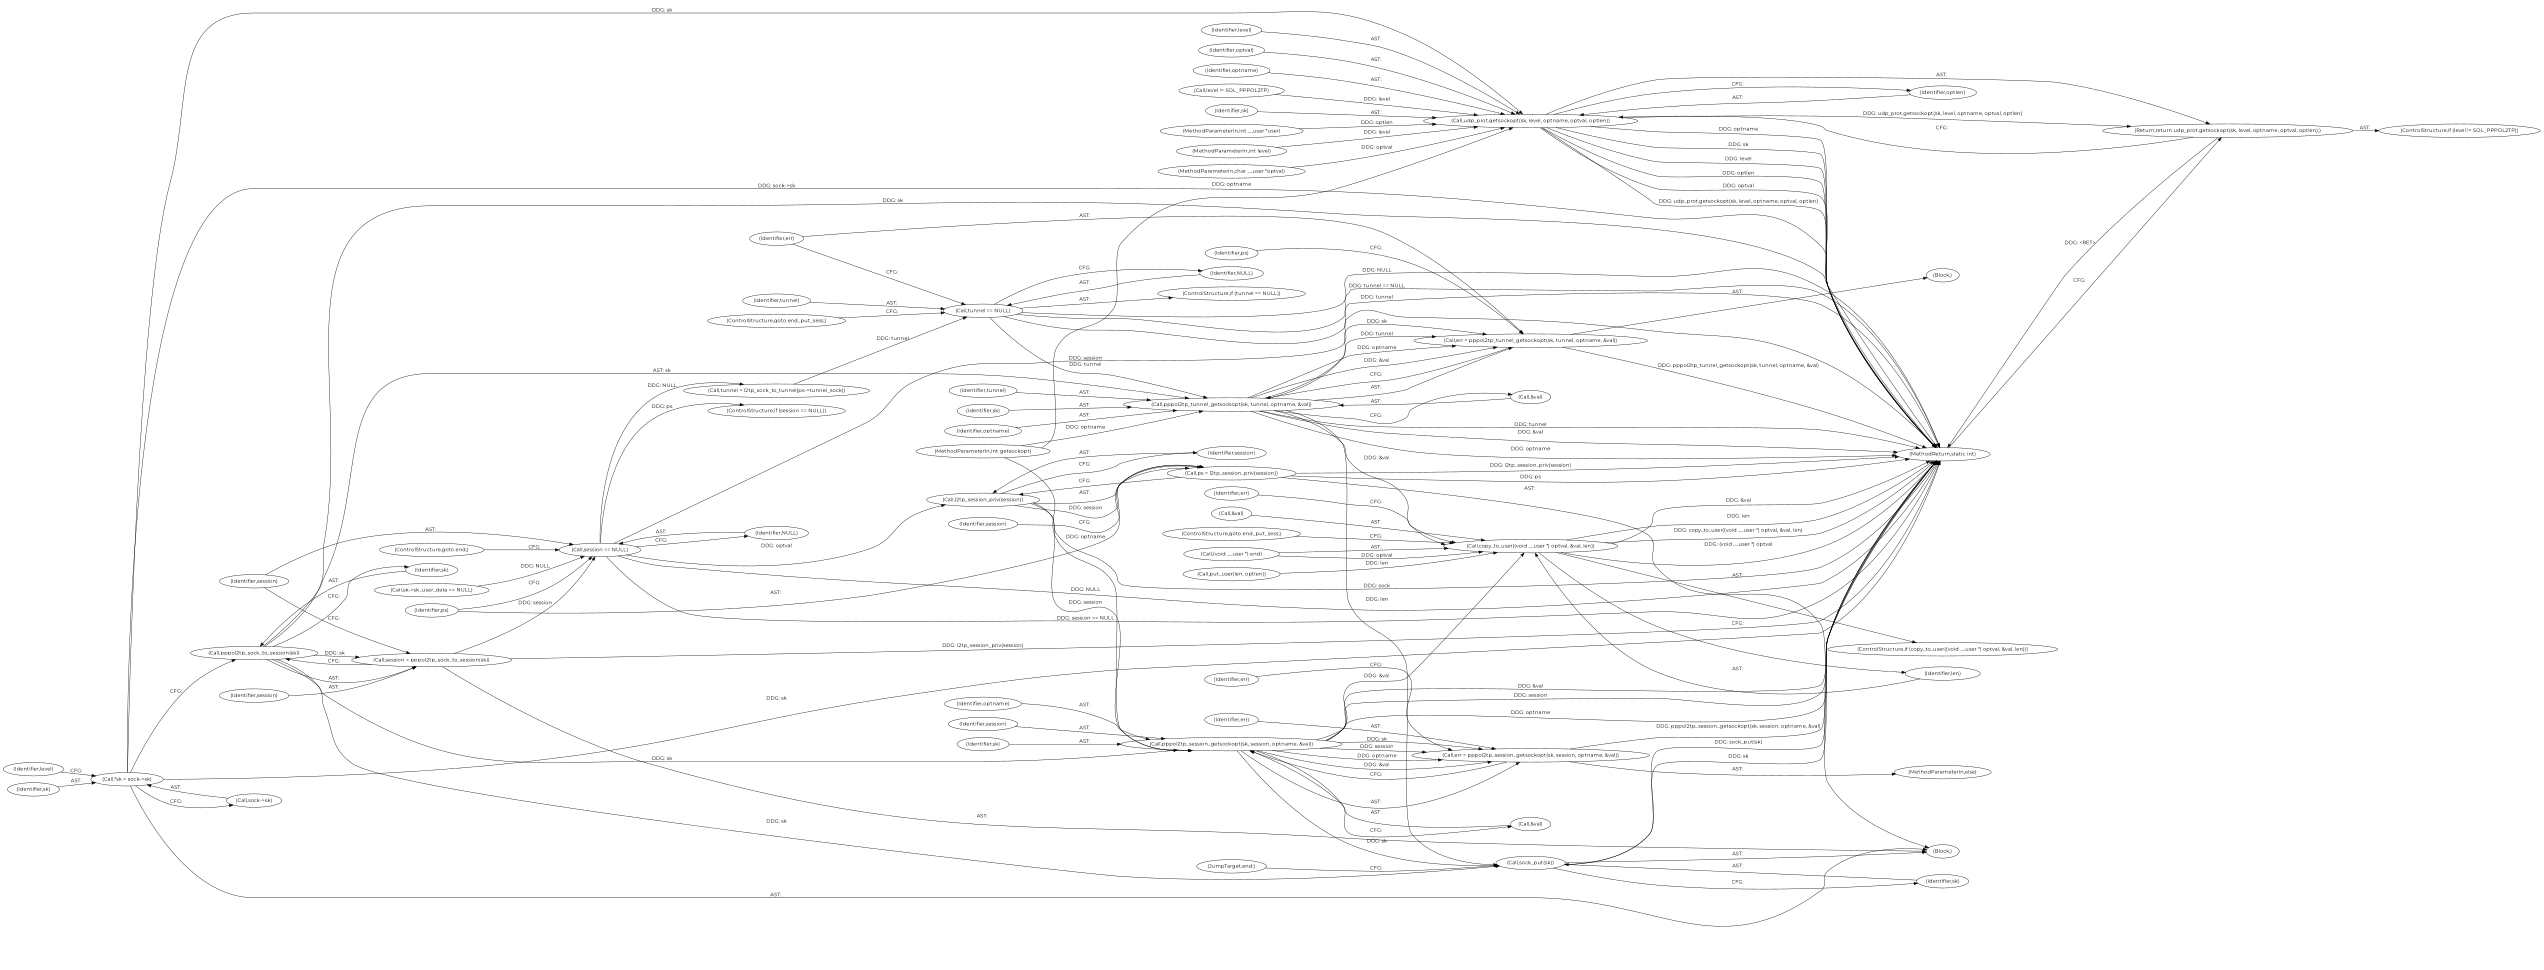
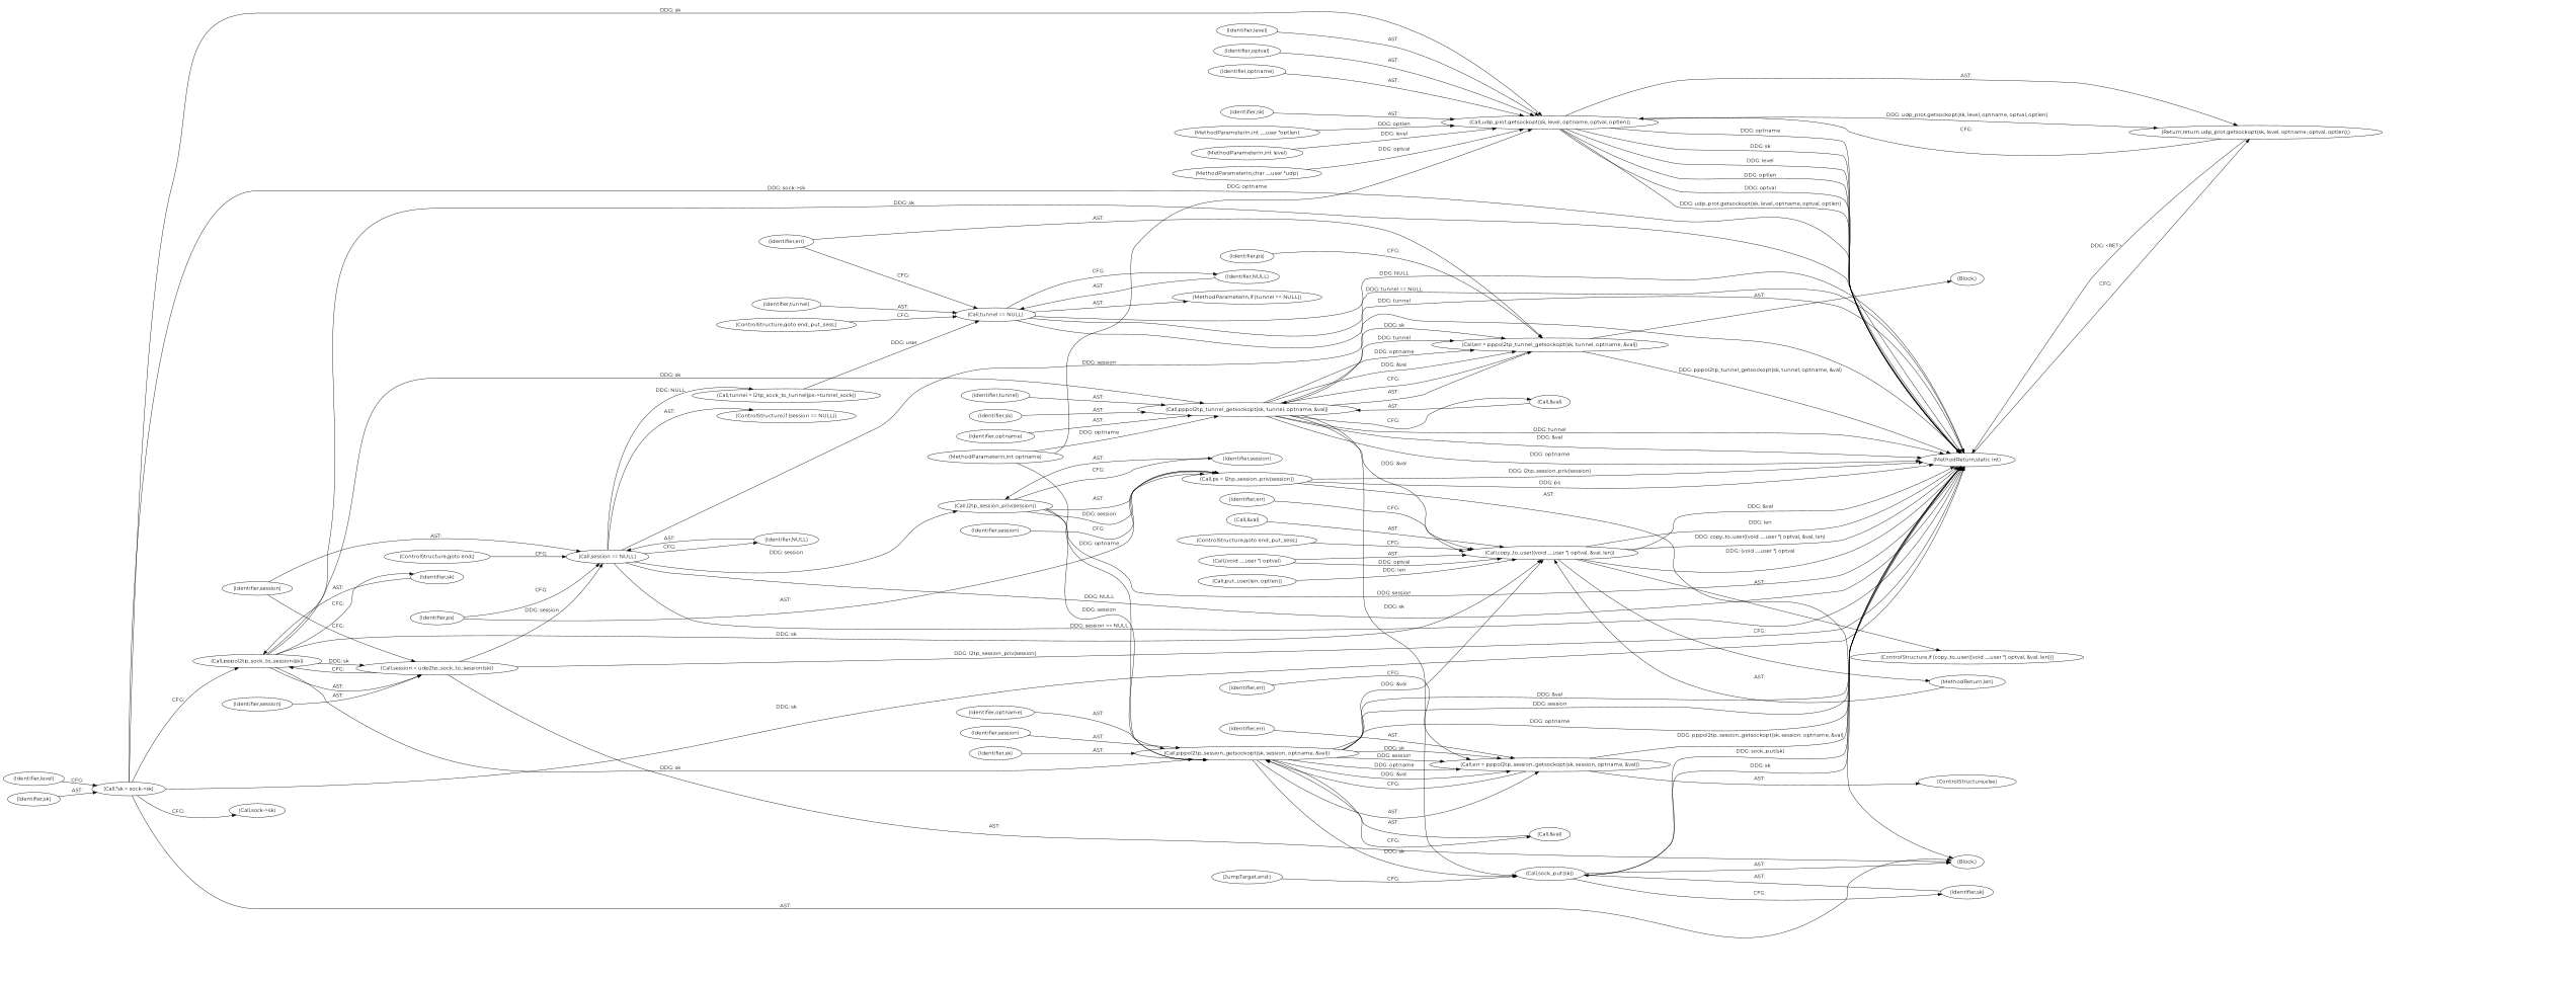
  digraph {
    fontname=Montserrat
    rankdir=LR
    node [fontname=Montserrat]
    edge [fontname=Montserrat]
    n1 [label="(Call,*sk = sock->sk)"]
    n2 [label="(Call,udp_prot.getsockopt(sk, level, optname, optval, optlen))"]
    n3 [label="(Call,pppol2tp_sock_to_session(sk))"]
    n4 [label="(MethodReturn,static int)"]
    n5 [label="(Call,sock->sk)"]
    n6 [label="(Block,)"]
    n7 [label="(Return,return udp_prot.getsockopt(sk, level, optname, optval, optlen);)"]
-   n8 [label="(Identifier,optlen)"]
-   n9 [label="(Call,session = pppol2tp_sock_to_session(sk))"]
+   n9 [label="(Call,session = udp2tp_sock_to_session(sk))"]
    n10 [label="(Call,pppol2tp_session_getsockopt(sk, session, optname, &val))"]
    n11 [label="(Call,sock_put(sk))"]
    n12 [label="(Call,pppol2tp_tunnel_getsockopt(sk, tunnel, optname, &val))"]
    n13 [label="(Identifier,sk)"]
-   n14 [label="(ControlStructure,if (level != SOL_PPPOL2TP))"]
    n15 [label="(Call,session == NULL)"]
    n16 [label="(Call,err = pppol2tp_session_getsockopt(sk, session, optname, &val))"]
    n17 [label="(Call,copy_to_user((void __user *) optval, &val, len))"]
    n18 [label="(Call,&val)"]
    n19 [label="(Identifier,sk)"]
    n20 [label="(Call,err = pppol2tp_tunnel_getsockopt(sk, tunnel, optname, &val))"]
    n21 [label="(Call,&val)"]
    n22 [label="(Call,l2tp_session_priv(session))"]
    n23 [label="(ControlStructure,if (session == NULL))"]
    n24 [label="(Identifier,NULL)"]
    n25 [label="(Call,tunnel = l2tp_sock_to_tunnel(ps->tunnel_sock))"]
    n26 [label="(Call,ps = l2tp_session_priv(session))"]
    n27 [label="(Identifier,session)"]
    n28 [label="(Call,tunnel == NULL)"]
-   n29 [label="(ControlStructure,if (tunnel == NULL))"]
+   n29 [label="(MethodParameterIn,if (tunnel == NULL))"]
    n30 [label="(Identifier,NULL)"]
-   n31 [label="(MethodParameterIn,else)"]
+   n31 [label="(ControlStructure,else)"]
    n32 [label="(ControlStructure,if (copy_to_user((void __user *) optval, &val, len)))"]
-   n33 [label="(Identifier,len)"]
+   n33 [label="(MethodReturn,len)"]
    n34 [label="(Block,)"]
-   n35 [label="(Call,(void __user *) end)"]
+   n35 [label="(Call,(void __user *) optval)"]
    n36 [label="(Identifier,ps)"]
-   n37 [label="(Call,sk->sk_user_data == NULL)"]
    n38 [label="(Identifier,session)"]
    n39 [label="(ControlStructure,goto end_put_sess;)"]
    n40 [label="(Identifier,session)"]
    n41 [label="(Identifier,session)"]
    n42 [label="(Identifier,optname)"]
-   n43 [label="(Call,level != SOL_PPPOL2TP)"]
    n44 [label="(Identifier,err)"]
    n45 [label="(Identifier,sk)"]
    n46 [label="(Identifier,session)"]
    n47 [label="(Identifier,ps)"]
    n48 [label="(Identifier,sk)"]
-   n49 [label="(MethodParameterIn,int getsockopt)"]
+   n49 [label="(MethodParameterIn,int optname)"]
    n50 [label="(Identifier,err)"]
    n51 [label="(Call,put_user(len, optlen))"]
    n52 [label="(Identifier,err)"]
-   n53 [label="(MethodParameterIn,int __user *user)"]
+   n53 [label="(MethodParameterIn,int __user *optlen)"]
    n54 [label="(MethodParameterIn,int level)"]
    n55 [label="(JumpTarget,end:)"]
-   n56 [label="(MethodParameterIn,char __user *optval)"]
+   n56 [label="(MethodParameterIn,char __user *udp)"]
    n57 [label="(Identifier,level)"]
    n58 [label="(Identifier,level)"]
    n59 [label="(Identifier,optname)"]
    n60 [label="(Identifier,tunnel)"]
    n61 [label="(Identifier,sk)"]
    n62 [label="(Call,&val)"]
    n63 [label="(ControlStructure,goto end;)"]
    n64 [label="(ControlStructure,goto end_put_sess;)"]
    n65 [label="(Identifier,tunnel)"]
    n66 [label="(Identifier,sk)"]
    n67 [label="(Identifier,err)"]
    n68 [label="(Identifier,optname)"]
    n69 [label="(Identifier,optval)"]
    n1 -> n2 [label="DDG: sk"]
    n1 -> n3 [label="CFG: "]
    n1 -> n4 [label="DDG: sock->sk"]
    n1 -> n4 [label="DDG: sk"]
    n1 -> n5 [label="CFG: "]
    n1 -> n6 [label="AST: "]
    n2 -> n4 [label="DDG: optval"]
    n2 -> n4 [label="DDG: udp_prot.getsockopt(sk, level, optname, optval, optlen)"]
    n2 -> n4 [label="DDG: optname"]
    n2 -> n4 [label="DDG: sk"]
    n2 -> n4 [label="DDG: level"]
    n2 -> n4 [label="DDG: optlen"]
    n2 -> n7 [label="AST: "]
    n2 -> n7 [label="DDG: udp_prot.getsockopt(sk, level, optname, optval, optlen)"]
-   n2 -> n8 [label="CFG: "]
    n3 -> n4 [label="DDG: sk"]
    n3 -> n9 [label="AST: "]
    n3 -> n9 [label="DDG: sk"]
    n3 -> n10 [label="DDG: sk"]
-   n3 -> n11 [label="DDG: sk"]
-   n3 -> n12 [label="AST: sk"]
+   n3 -> n17 [label="DDG: sk"]
+   n3 -> n12 [label="DDG: sk"]
    n3 -> n13 [label="CFG: "]
    n4 -> n7 [label="CFG: "]
-   n5 -> n1 [label="AST: "]
    n7 -> n2 [label="CFG: "]
    n7 -> n4 [label="DDG: <RET>"]
-   n7 -> n14 [label="AST: "]
-   n8 -> n2 [label="AST: "]
    n9 -> n3 [label="CFG: "]
    n9 -> n4 [label="DDG: l2tp_session_priv(session)"]
    n9 -> n6 [label="AST: "]
    n9 -> n15 [label="DDG: session"]
    n10 -> n4 [label="DDG: &val"]
    n10 -> n4 [label="DDG: session"]
    n10 -> n4 [label="DDG: optname"]
    n10 -> n11 [label="DDG: sk"]
    n10 -> n16 [label="AST: "]
    n10 -> n16 [label="DDG: sk"]
    n10 -> n16 [label="DDG: session"]
    n10 -> n16 [label="DDG: optname"]
    n10 -> n16 [label="DDG: &val"]
    n10 -> n17 [label="DDG: &val"]
    n10 -> n18 [label="CFG: "]
    n11 -> n4 [label="DDG: sock_put(sk)"]
    n11 -> n4 [label="DDG: sk"]
    n11 -> n6 [label="AST: "]
    n11 -> n19 [label="CFG: "]
    n12 -> n4 [label="DDG: tunnel"]
    n12 -> n4 [label="DDG: &val"]
    n12 -> n4 [label="DDG: optname"]
-   n12 -> n11 [label="DDG: len"]
+   n12 -> n11 [label="DDG: sk"]
    n12 -> n17 [label="DDG: &val"]
    n12 -> n20 [label="AST: "]
    n12 -> n20 [label="DDG: sk"]
    n12 -> n20 [label="DDG: tunnel"]
    n12 -> n20 [label="DDG: optname"]
    n12 -> n20 [label="DDG: &val"]
    n12 -> n21 [label="CFG: "]
    n13 -> n3 [label="AST: "]
    n15 -> n4 [label="DDG: NULL"]
    n15 -> n4 [label="DDG: session == NULL"]
    n15 -> n4 [label="DDG: session"]
-   n15 -> n22 [label="DDG: optval"]
-   n15 -> n23 [label="DDG: ps"]
+   n15 -> n22 [label="DDG: session"]
+   n15 -> n23 [label="AST: "]
    n15 -> n24 [label="CFG: "]
    n15 -> n25 [label="DDG: NULL"]
    n16 -> n4 [label="DDG: pppol2tp_session_getsockopt(sk, session, optname, &val)"]
    n16 -> n10 [label="CFG: "]
    n16 -> n31 [label="AST: "]
    n17 -> n4 [label="DDG: &val"]
    n17 -> n4 [label="DDG: len"]
    n17 -> n4 [label="DDG: copy_to_user((void __user *) optval, &val, len)"]
    n17 -> n4 [label="DDG: (void __user *) optval"]
    n17 -> n32 [label="AST: "]
    n17 -> n33 [label="CFG: "]
    n18 -> n10 [label="AST: "]
    n19 -> n11 [label="AST: "]
    n20 -> n4 [label="DDG: pppol2tp_tunnel_getsockopt(sk, tunnel, optname, &val)"]
    n20 -> n12 [label="CFG: "]
    n20 -> n34 [label="AST: "]
    n21 -> n12 [label="AST: "]
-   n22 -> n4 [label="DDG: sock"]
+   n22 -> n4 [label="DDG: session"]
    n22 -> n10 [label="DDG: session"]
    n22 -> n26 [label="AST: "]
    n22 -> n26 [label="DDG: session"]
    n22 -> n27 [label="CFG: "]
    n24 -> n15 [label="AST: "]
-   n25 -> n28 [label="DDG: tunnel"]
+   n25 -> n28 [label="DDG: user"]
    n26 -> n4 [label="DDG: l2tp_session_priv(session)"]
    n26 -> n4 [label="DDG: ps"]
    n26 -> n6 [label="AST: "]
-   n26 -> n22 [label="CFG: "]
    n27 -> n22 [label="AST: "]
    n28 -> n4 [label="DDG: tunnel"]
    n28 -> n4 [label="DDG: NULL"]
    n28 -> n4 [label="DDG: tunnel == NULL"]
-   n28 -> n12 [label="DDG: tunnel"]
    n28 -> n29 [label="AST: "]
    n28 -> n30 [label="CFG: "]
    n30 -> n28 [label="AST: "]
    n33 -> n17 [label="AST: "]
    n35 -> n17 [label="AST: "]
    n35 -> n17 [label="DDG: optval"]
    n36 -> n15 [label="CFG: "]
    n36 -> n26 [label="AST: "]
-   n37 -> n15 [label="DDG: NULL"]
    n38 -> n9 [label="AST: "]
    n39 -> n28 [label="CFG: "]
    n40 -> n9 [label="CFG: "]
    n40 -> n15 [label="AST: "]
    n41 -> n10 [label="AST: "]
    n42 -> n2 [label="AST: "]
-   n43 -> n2 [label="DDG: level"]
    n44 -> n16 [label="CFG: "]
    n45 -> n2 [label="AST: "]
    n46 -> n26 [label="CFG: "]
    n47 -> n20 [label="CFG: "]
    n48 -> n10 [label="AST: "]
    n49 -> n2 [label="DDG: optname"]
    n49 -> n10 [label="DDG: optname"]
    n49 -> n12 [label="DDG: optname"]
    n50 -> n16 [label="AST: "]
    n51 -> n17 [label="DDG: len"]
    n52 -> n17 [label="CFG: "]
    n53 -> n2 [label="DDG: optlen"]
    n54 -> n2 [label="DDG: level"]
    n55 -> n11 [label="CFG: "]
    n56 -> n2 [label="DDG: optval"]
    n57 -> n2 [label="AST: "]
    n58 -> n1 [label="CFG: "]
    n59 -> n10 [label="AST: "]
    n60 -> n28 [label="AST: "]
    n61 -> n1 [label="AST: "]
    n62 -> n17 [label="AST: "]
    n63 -> n15 [label="CFG: "]
    n64 -> n17 [label="CFG: "]
    n65 -> n12 [label="AST: "]
    n66 -> n12 [label="AST: "]
    n67 -> n20 [label="AST: "]
    n67 -> n28 [label="CFG: "]
    n68 -> n12 [label="AST: "]
    n69 -> n2 [label="AST: "]
  }
